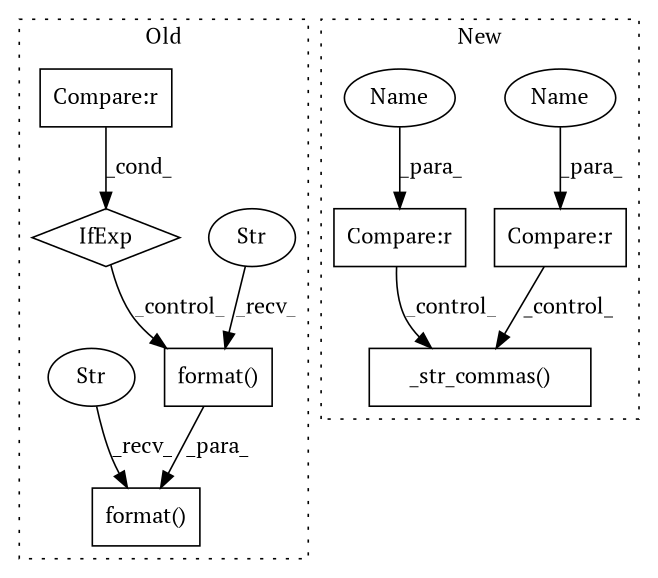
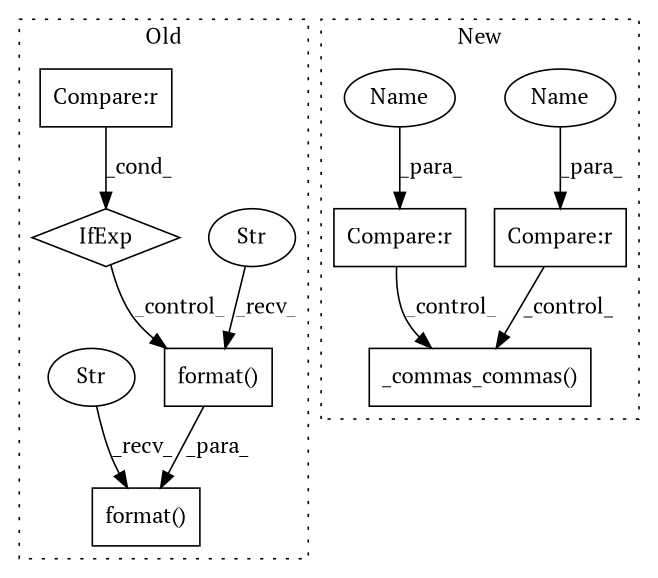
  digraph {
    fontname="PT Serif"
    node [a=75 l=4 shape=box fontname="PT Serif"]
    edge [fontname="PT Serif"]
    n1 [l="15,1" label="format()" s="1389,1413"]
    n2 [a=66 l=7 label=Str s=1389 shape=ellipse]
    n3 [a=40 l=17 label="Compare:r" s=1366]
    n4 [a=51 l="4,6" label=IfExp s="1362,1383" shape=diamond]
    n5 [l="29,1" label="format()" s="1437,1493"]
    n6 [a=66 l=21 label=Str s=1437 shape=ellipse]
-   n7 [l="17,1" label="_str_commas()" s="5086,5113"]
+   n7 [l="17,1" label="_commas_commas()" s="5086,5113"]
    n8 [a=40 l=29 label="Compare:r" s=4998]
    n9 [a=40 l=22 label="Compare:r" s=4939]
    n10 [a=87 label=Name s=4957 shape=ellipse]
    n11 [a=87 label=Name s=5023 shape=ellipse]
    subgraph cluster_1 {
      label=Old
      style=dotted
      n1
      n2
      n3
      n4
      n5
      n6
    }
    subgraph cluster_2 {
      label=New
      style=dotted
      n7
      n8
      n9
      n10
      n11
    }
    n1 -> n5 [label=_para_]
    n2 -> n1 [label=_recv_]
    n3 -> n4 [label=_cond_]
    n4 -> n1 [label=_control_]
    n6 -> n5 [label=_recv_]
    n8 -> n7 [label=_control_]
    n9 -> n7 [label=_control_]
    n10 -> n9 [label=_para_]
    n11 -> n8 [label=_para_]
  }
